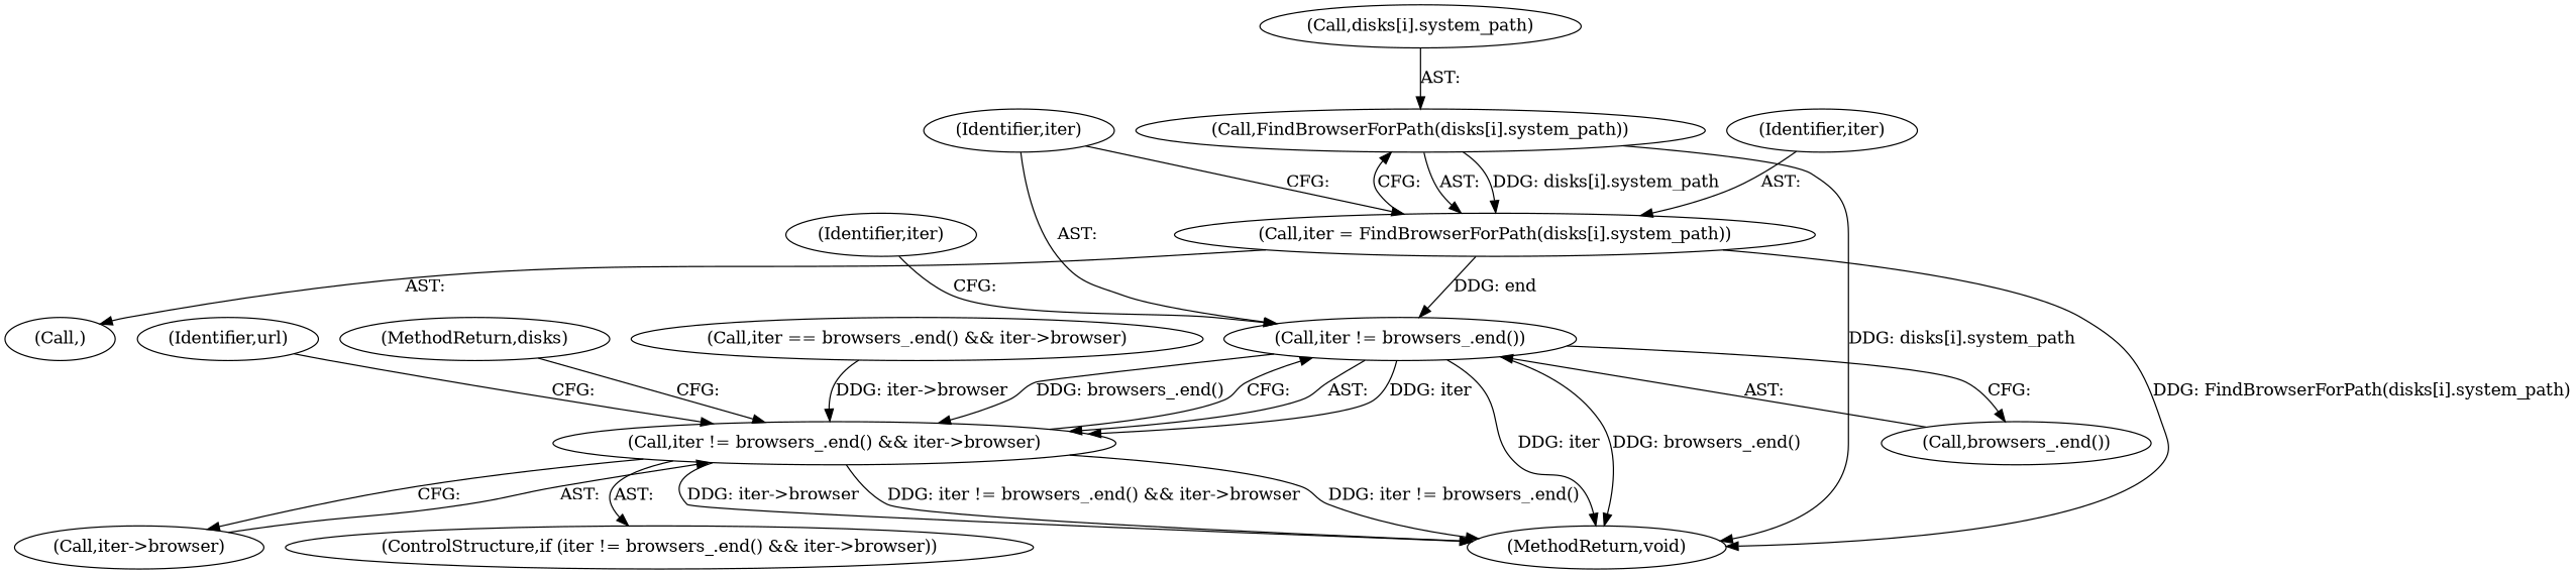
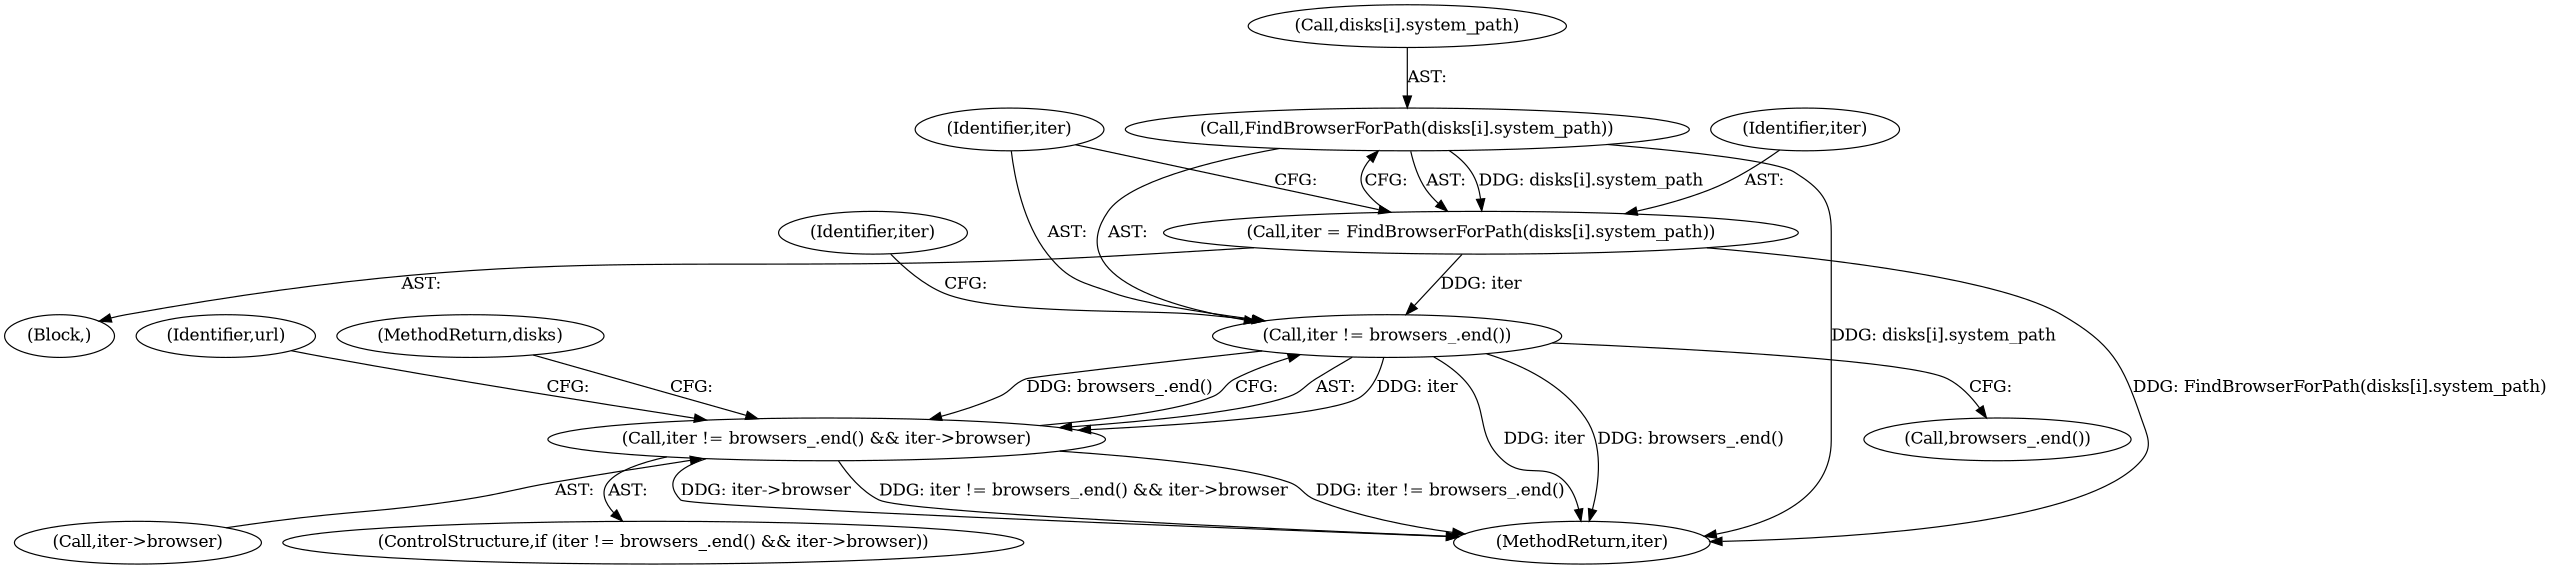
  digraph {
    n1 [label="(Call,FindBrowserForPath(disks[i].system_path))"]
    n2 [label="(Call,iter = FindBrowserForPath(disks[i].system_path))"]
-   n3 [label="(MethodReturn,void)"]
+   n3 [label="(MethodReturn,iter)"]
    n4 [label="(Call,iter != browsers_.end())"]
-   n5 [label="(Call,)"]
+   n5 [label="(Block,)"]
    n6 [label="(Call,disks[i].system_path)"]
    n7 [label="(Call,iter != browsers_.end() && iter->browser)"]
    n8 [label="(Call,browsers_.end())"]
    n9 [label="(Call,iter->browser)"]
    n10 [label="(ControlStructure,if (iter != browsers_.end() && iter->browser))"]
    n11 [label="(Identifier,iter)"]
    n12 [label="(Identifier,iter)"]
    n13 [label="(MethodReturn,disks)"]
    n14 [label="(Identifier,iter)"]
    n15 [label="(Identifier,url)"]
-   n16 [label="(Call,iter == browsers_.end() && iter->browser)"]
    n1 -> n2 [label="AST: "]
    n1 -> n2 [label="DDG: disks[i].system_path"]
    n1 -> n3 [label="DDG: disks[i].system_path"]
    n2 -> n1 [label="CFG: "]
    n2 -> n3 [label="DDG: FindBrowserForPath(disks[i].system_path)"]
-   n2 -> n4 [label="DDG: end"]
+   n2 -> n4 [label="DDG: iter"]
    n2 -> n5 [label="AST: "]
    n4 -> n3 [label="DDG: iter"]
    n4 -> n3 [label="DDG: browsers_.end()"]
    n4 -> n7 [label="AST: "]
    n4 -> n7 [label="DDG: iter"]
    n4 -> n7 [label="DDG: browsers_.end()"]
    n4 -> n8 [label="CFG: "]
    n6 -> n1 [label="AST: "]
    n7 -> n3 [label="DDG: iter->browser"]
    n7 -> n3 [label="DDG: iter != browsers_.end() && iter->browser"]
    n7 -> n3 [label="DDG: iter != browsers_.end()"]
    n7 -> n4 [label="CFG: "]
-   n7 -> n9 [label="CFG: "]
    n7 -> n10 [label="AST: "]
-   n8 -> n4 [label="AST: "]
+   n1 -> n4 [label="AST: "]
    n9 -> n7 [label="AST: "]
    n11 -> n4 [label="CFG: "]
    n12 -> n2 [label="CFG: "]
    n12 -> n4 [label="AST: "]
    n13 -> n7 [label="CFG: "]
    n14 -> n2 [label="AST: "]
    n15 -> n7 [label="CFG: "]
-   n16 -> n7 [label="DDG: iter->browser"]
  }
